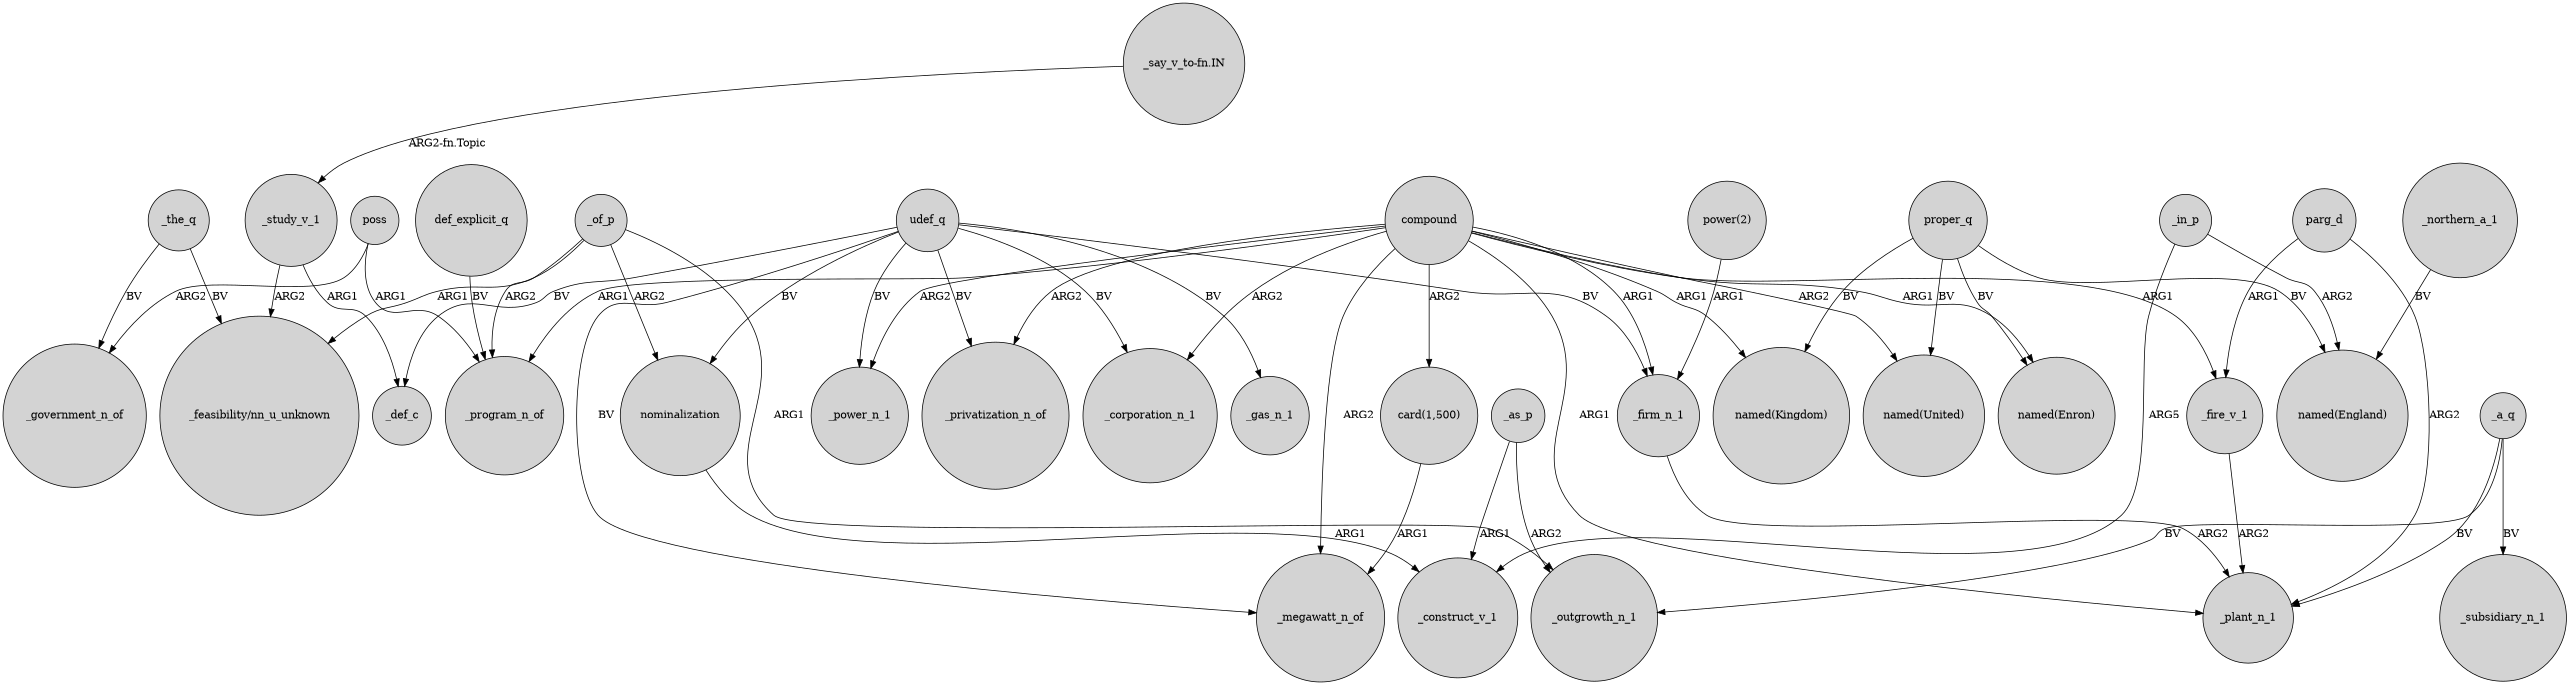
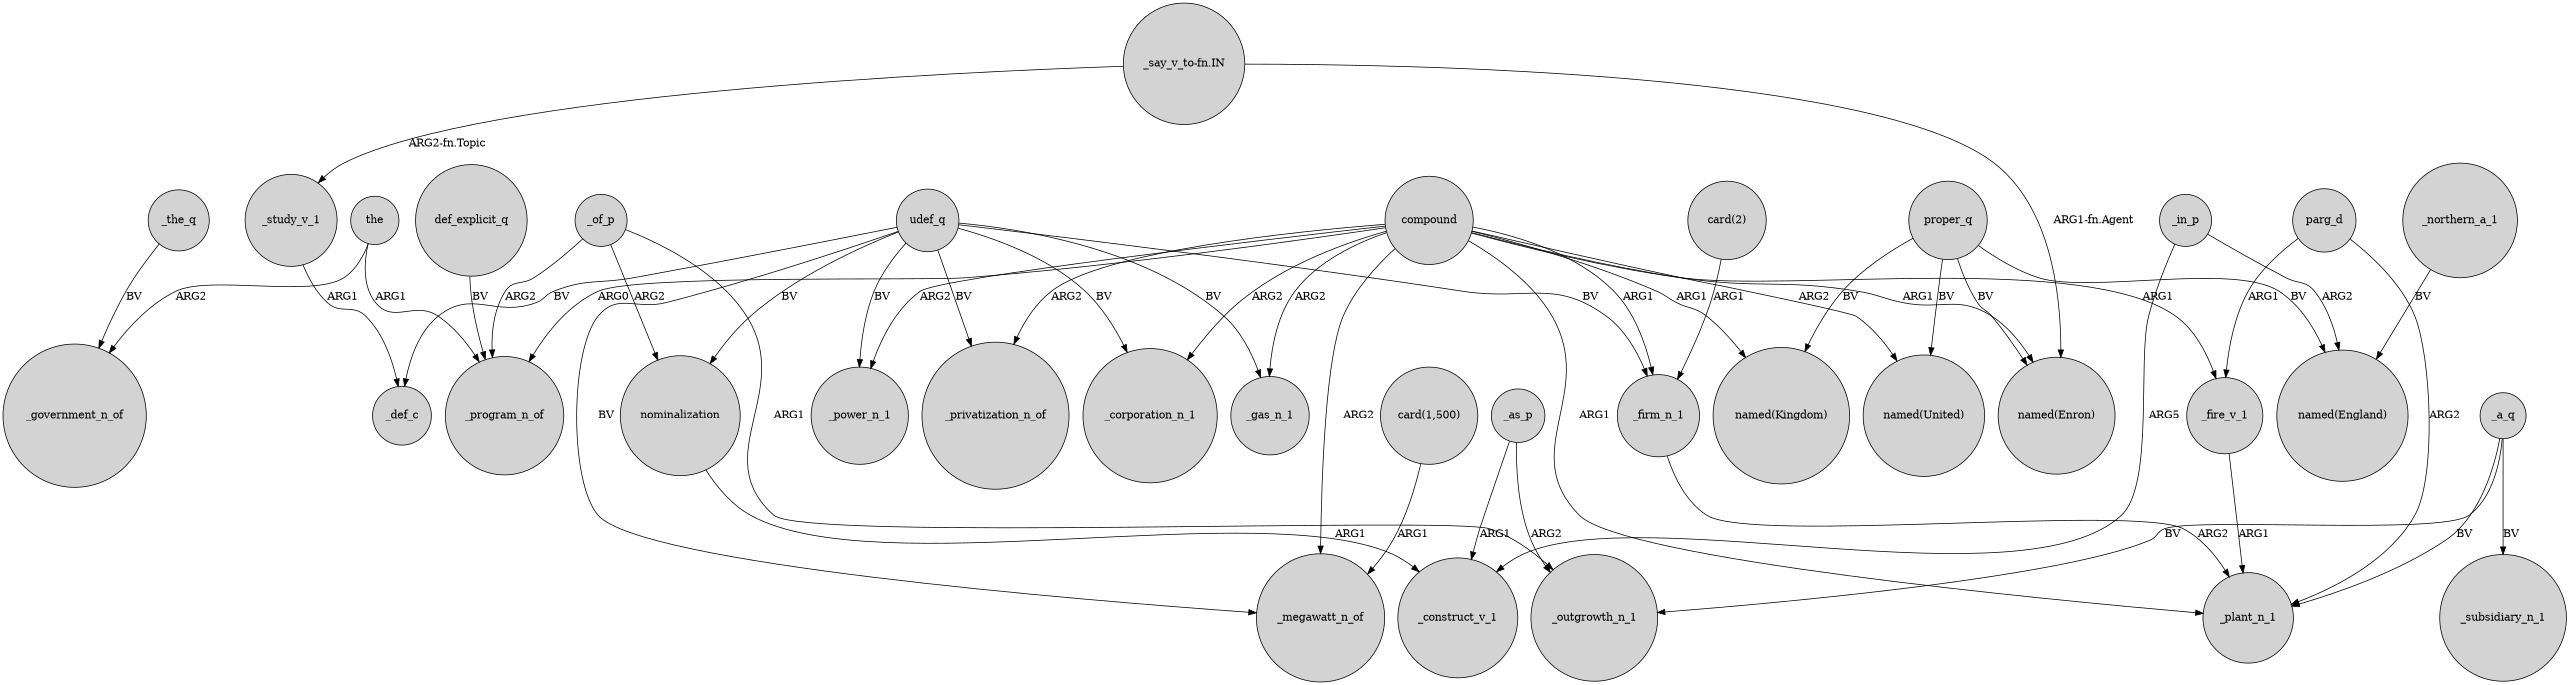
  digraph {
    node [shape=circle style=filled]
    _study_v_1
-   "_feasibility/nn_u_unknown"
    n3 [label=_def_c]
    _as_p
    _outgrowth_n_1
    _construct_v_1
    udef_q
    _privatization_n_of
    _corporation_n_1
    _firm_n_1
    _megawatt_n_of
    _gas_n_1
    nominalization
    _power_n_1
    _plant_n_1
    _of_p
    _program_n_of
    _in_p
    "named(England)"
    "_say_v_to-fn.IN"
    "named(Enron)"
    compound
    _fire_v_1
    "named(Kingdom)"
    "named(United)"
    proper_q
-   "card(2)" [label="power(2)"]
+   "card(2)"
    _a_q
    _subsidiary_n_1
    parg_d
-   poss
+   poss [label=the]
    _government_n_of
    _northern_a_1
    def_explicit_q
    _the_q
    "card(1,500)"
-   _study_v_1 -> "_feasibility/nn_u_unknown" [label=ARG2]
    _study_v_1 -> n3 [label=ARG1]
    _as_p -> _outgrowth_n_1 [label=ARG2]
    _as_p -> _construct_v_1 [label=ARG1]
    udef_q -> n3 [label=BV]
    udef_q -> _privatization_n_of [label=BV]
    udef_q -> _corporation_n_1 [label=BV]
    udef_q -> _firm_n_1 [label=BV]
    udef_q -> _megawatt_n_of [label=BV]
    udef_q -> _gas_n_1 [label=BV]
    udef_q -> nominalization [label=BV]
    udef_q -> _power_n_1 [label=BV]
    _firm_n_1 -> _plant_n_1 [label=ARG2]
    nominalization -> _construct_v_1 [label=ARG1]
-   _of_p -> "_feasibility/nn_u_unknown" [label=ARG1]
    _of_p -> _outgrowth_n_1 [label=ARG1]
    _of_p -> nominalization [label=ARG2]
    _of_p -> _program_n_of [label=ARG2]
    _in_p -> _construct_v_1 [label=ARG5]
    _in_p -> "named(England)" [label=ARG2]
    "_say_v_to-fn.IN" -> _study_v_1 [label="ARG2-fn.Topic"]
+   "_say_v_to-fn.IN" -> "named(Enron)" [label="ARG1-fn.Agent"]
    compound -> _privatization_n_of [label=ARG2]
    compound -> _corporation_n_1 [label=ARG2]
    compound -> _firm_n_1 [label=ARG1]
    compound -> _megawatt_n_of [label=ARG2]
-   compound -> "card(1,500)" [label=ARG2]
+   compound -> _gas_n_1 [label=ARG2]
    compound -> _power_n_1 [label=ARG2]
    compound -> _plant_n_1 [label=ARG1]
-   compound -> _program_n_of [label=ARG1]
+   compound -> _program_n_of [label=ARG0]
    compound -> "named(Enron)" [label=ARG1]
    compound -> _fire_v_1 [label=ARG1]
    compound -> "named(Kingdom)" [label=ARG1]
    compound -> "named(United)" [label=ARG2]
-   _fire_v_1 -> _plant_n_1 [label=ARG2]
+   _fire_v_1 -> _plant_n_1 [label=ARG1]
    proper_q -> "named(England)" [label=BV]
    proper_q -> "named(Enron)" [label=BV]
    proper_q -> "named(Kingdom)" [label=BV]
    proper_q -> "named(United)" [label=BV]
    "card(2)" -> _firm_n_1 [label=ARG1]
    _a_q -> _outgrowth_n_1 [label=BV]
    _a_q -> _plant_n_1 [label=BV]
    _a_q -> _subsidiary_n_1 [label=BV]
    parg_d -> _plant_n_1 [label=ARG2]
    parg_d -> _fire_v_1 [label=ARG1]
    poss -> _program_n_of [label=ARG1]
    poss -> _government_n_of [label=ARG2]
    _northern_a_1 -> "named(England)" [label=BV]
    def_explicit_q -> _program_n_of [label=BV]
-   _the_q -> "_feasibility/nn_u_unknown" [label=BV]
    _the_q -> _government_n_of [label=BV]
    "card(1,500)" -> _megawatt_n_of [label=ARG1]
  }
